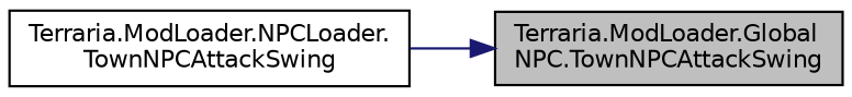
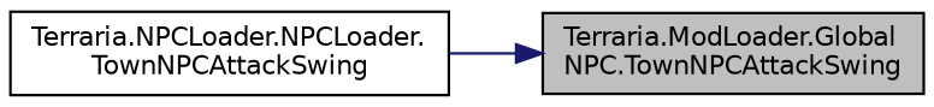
  digraph {
    rankdir=RL
    node [color=black fontname=Helvetica fontsize=10 shape=record style=filled]
    n1 [fillcolor=grey75 fontcolor=black height=0.2 label="Terraria.ModLoader.Global\lNPC.TownNPCAttackSwing" width=0.4]
-   n2 [fillcolor=white height=0.2 label="Terraria.ModLoader.NPCLoader.\lTownNPCAttackSwing" width=0.4]
+   n2 [fillcolor=white height=0.2 label="Terraria.NPCLoader.NPCLoader.\lTownNPCAttackSwing" width=0.4]
    n1 -> n2 [color=midnightblue dir=back fontname=Helvetica fontsize=10 labelfontname=Helvetica labelfontsize=10 style=solid]
  }
